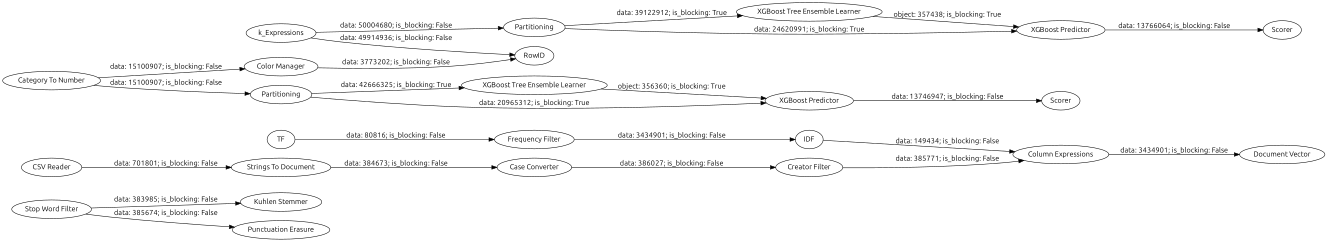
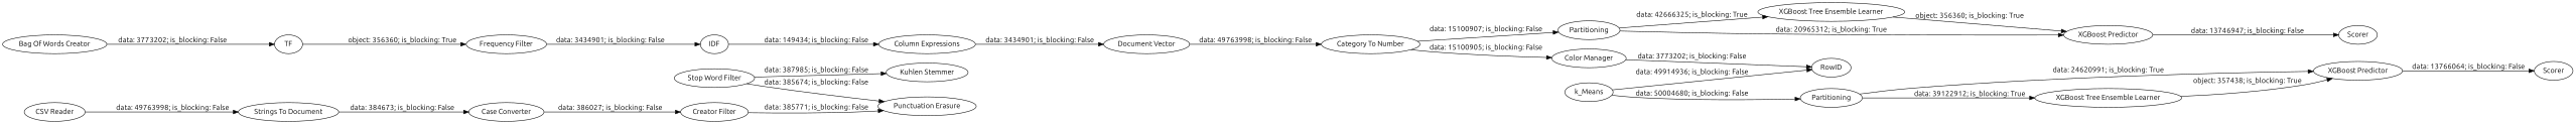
  digraph {
    fontname=Ubuntu
    rankdir=LR
    node [fontname=Ubuntu]
    edge [fontname=Ubuntu]
    n1 [label="Kuhlen Stemmer"]
+   n2 [label="Bag Of Words Creator"]
    n3 [label=TF]
    n4 [label="XGBoost Tree Ensemble Learner"]
    n5 [label="XGBoost Predictor"]
    n6 [label=Scorer]
    n7 [label="Punctuation Erasure"]
    n8 [label="Stop Word Filter"]
    n9 [label="Strings To Document"]
    n10 [label="Case Converter"]
    n11 [label="Creator Filter"]
    n12 [label=RowID]
-   n13 [label=k_Expressions]
+   n13 [label=k_Means]
    n14 [label=Partitioning]
    n15 [label="Frequency Filter"]
    n16 [label=IDF]
    n17 [label="XGBoost Predictor"]
    n18 [label=Scorer]
    n19 [label="Color Manager"]
    n20 [label="Column Expressions"]
    n21 [label="Document Vector"]
    n22 [label="Category To Number"]
    n23 [label=Partitioning]
    n24 [label="XGBoost Tree Ensemble Learner"]
    n25 [label="CSV Reader"]
-   n3 -> n15 [label="data: 80816; is_blocking: False"]
+   n2 -> n3 [label="data: 3773202; is_blocking: False"]
+   n3 -> n15 [label="object: 356360; is_blocking: True"]
    n4 -> n5 [label="object: 357438; is_blocking: True"]
    n5 -> n6 [label="data: 13766064; is_blocking: False"]
-   n8 -> n1 [label="data: 383985; is_blocking: False"]
+   n8 -> n1 [label="data: 387985; is_blocking: False"]
    n8 -> n7 [label="data: 385674; is_blocking: False"]
    n9 -> n10 [label="data: 384673; is_blocking: False"]
    n10 -> n11 [label="data: 386027; is_blocking: False"]
-   n11 -> n20 [label="data: 385771; is_blocking: False"]
+   n11 -> n7 [label="data: 385771; is_blocking: False"]
    n13 -> n12 [label="data: 49914936; is_blocking: False"]
    n13 -> n14 [label="data: 50004680; is_blocking: False"]
    n14 -> n4 [label="data: 39122912; is_blocking: True"]
    n14 -> n5 [label="data: 24620991; is_blocking: True"]
    n15 -> n16 [label="data: 3434901; is_blocking: False"]
    n16 -> n20 [label="data: 149434; is_blocking: False"]
    n17 -> n18 [label="data: 13746947; is_blocking: False"]
    n19 -> n12 [label="data: 3773202; is_blocking: False"]
    n20 -> n21 [label="data: 3434901; is_blocking: False"]
-   n22 -> n19 [label="data: 15100907; is_blocking: False"]
+   n21 -> n22 [label="data: 49763998; is_blocking: False"]
+   n22 -> n19 [label="data: 15100905; is_blocking: False"]
    n22 -> n23 [label="data: 15100907; is_blocking: False"]
    n23 -> n17 [label="data: 20965312; is_blocking: True"]
    n23 -> n24 [label="data: 42666325; is_blocking: True"]
    n24 -> n17 [label="object: 356360; is_blocking: True"]
-   n25 -> n9 [label="data: 701801; is_blocking: False"]
+   n25 -> n9 [label="data: 49763998; is_blocking: False"]
  }
